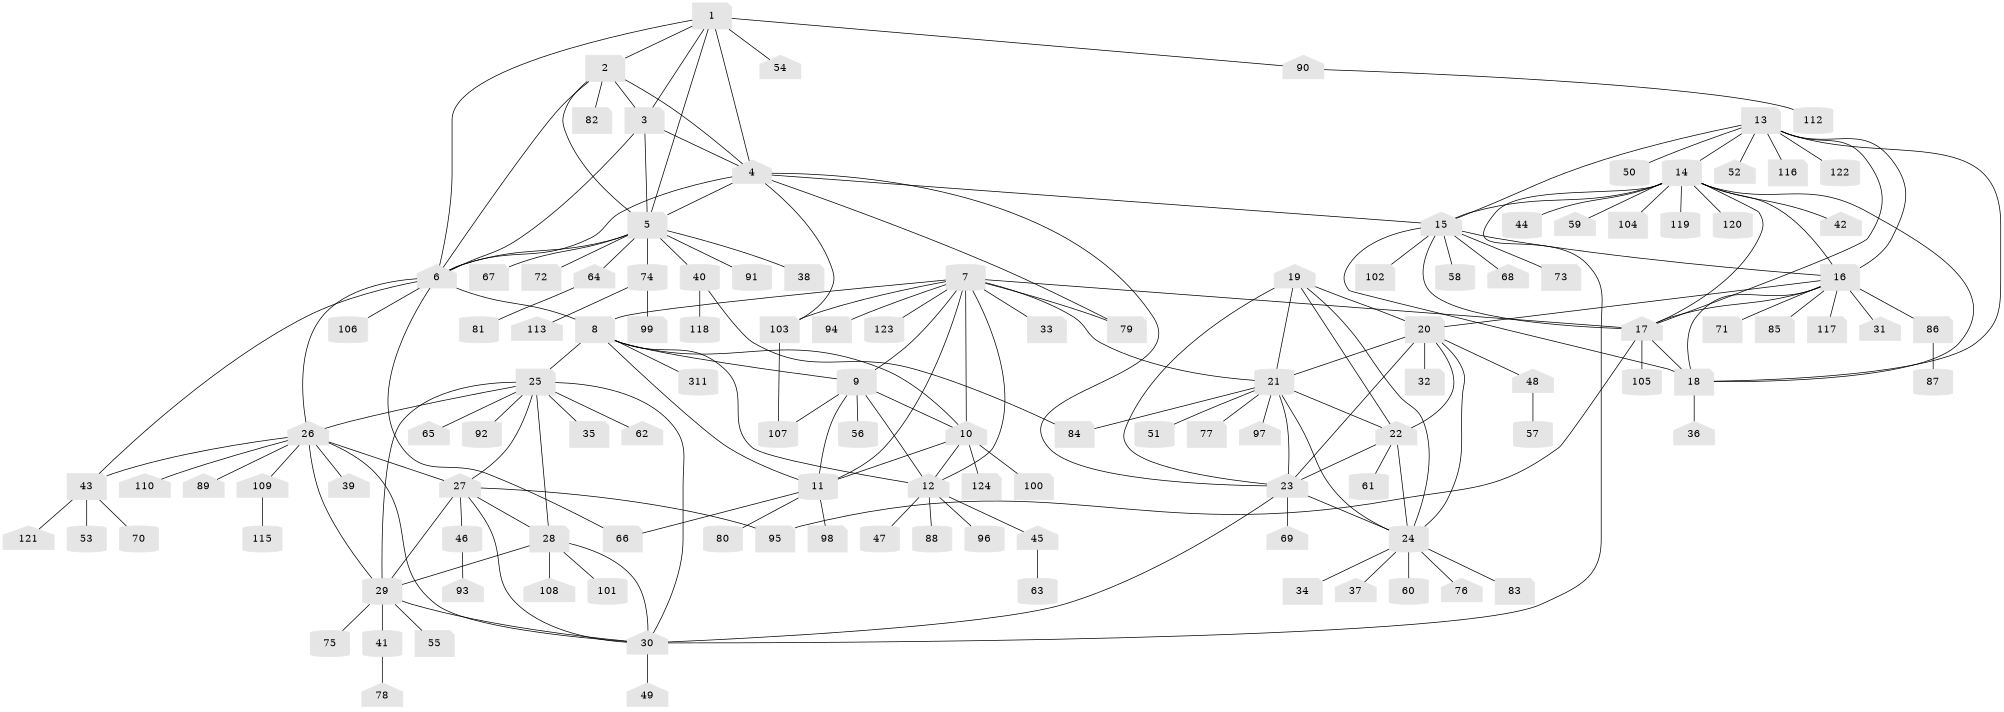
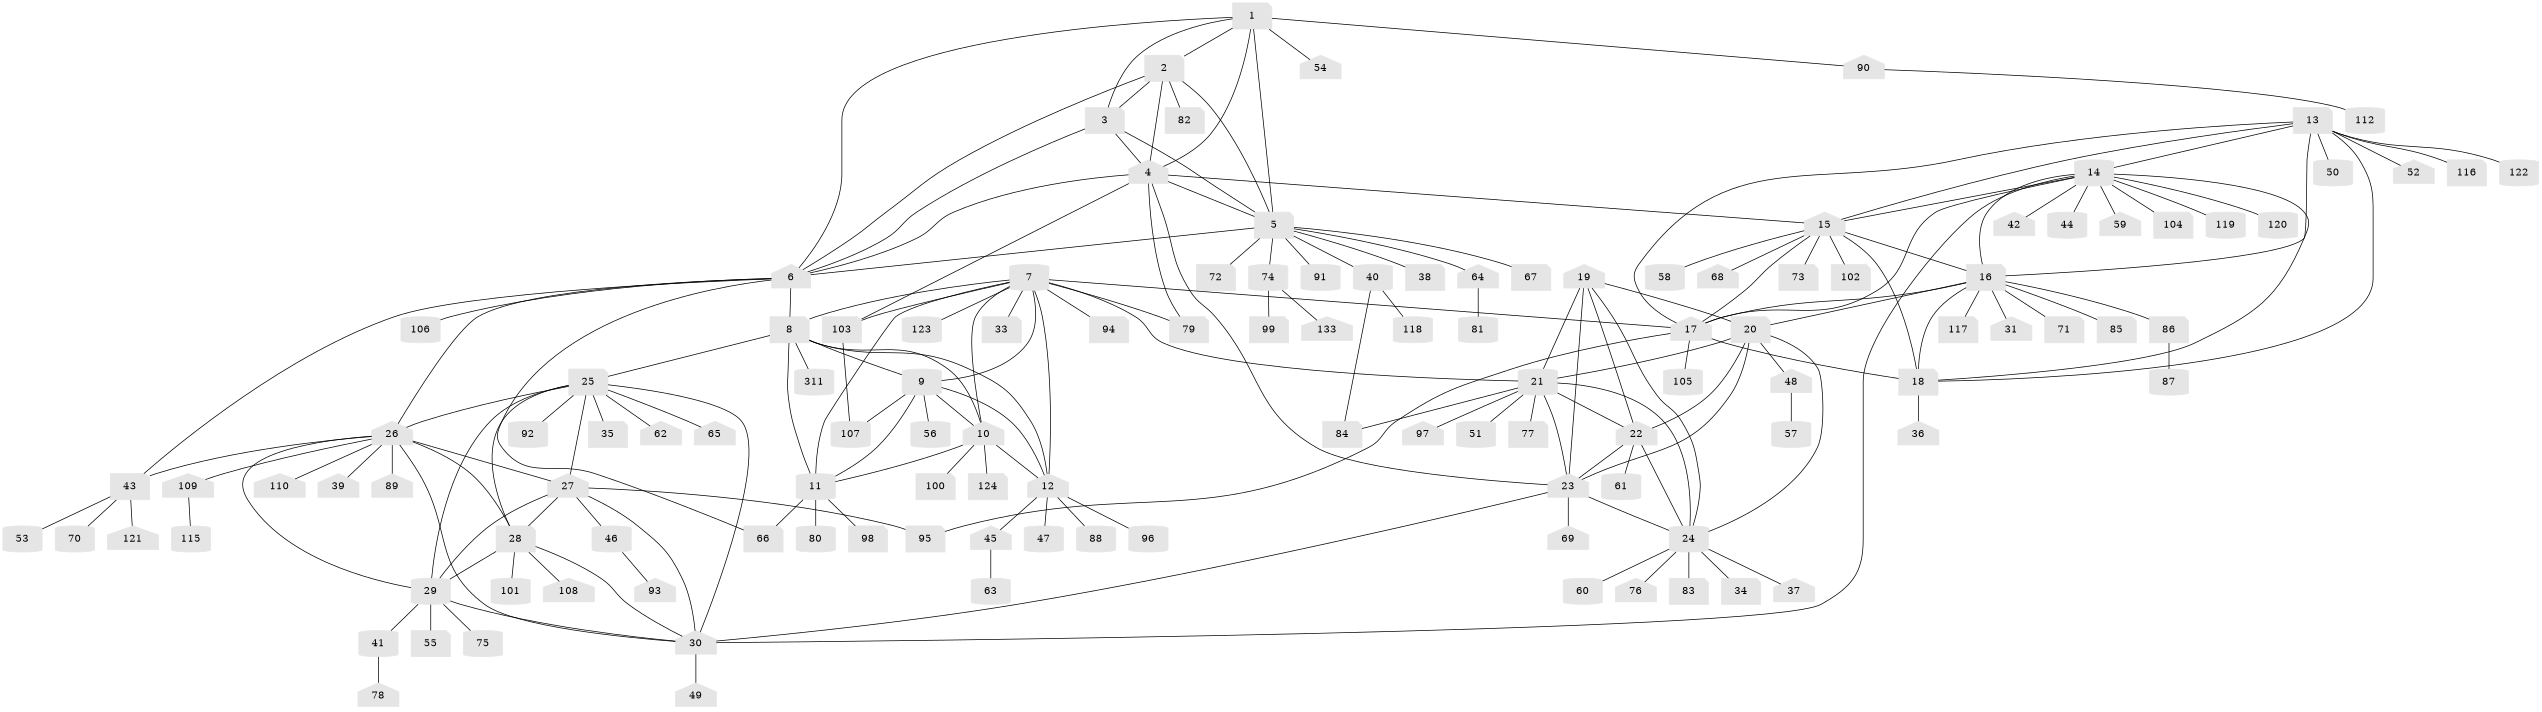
  graph {
    node [color=gray90 shape=cylinder style=filled]
    1 [shape=note]
    2 [shape=note]
    3 [shape=note]
    4 [shape=house]
    5 [shape=note]
    6 [shape=house]
    54 [shape=house]
    90 [shape=house]
    82 [shape=note]
    15 [shape=house]
    23 [shape=house]
    79 [shape=note]
    103 [shape=note]
    38 [shape=note]
    40
    64 [shape=house]
    67 [shape=note]
    72 [shape=note]
    74
    91
    8 [shape=note]
    26 [shape=house]
    43 [shape=note]
    66 [shape=note]
    106
    112
    17 [shape=house]
    16 [shape=note]
    18 [shape=note]
    58
    68 [shape=house]
    73 [shape=note]
    102 [shape=note]
    30 [shape=house]
    24
    69 [shape=house]
    107
    84 [shape=note]
    118
    81
    99 [shape=note]
-   113 [shape=house]
+   113 [shape=house label=133]
    9
    10 [shape=house]
    11
    12 [shape=house]
    25 [shape=note]
    n48 [label=311]
    27 [shape=house]
    28 [shape=note]
    29
    39 [shape=house]
    89 [shape=house]
    109 [shape=house]
    110 [shape=house]
    53
    70
    121 [shape=house]
    7
    21
    33 [shape=note]
    94 [shape=note]
    123
    56
    100 [shape=note]
    n66 [label=124 shape=note]
    80
    98 [shape=note]
    45 [shape=house]
    47
    88
    96
    95 [shape=note]
    105
    22 [shape=house]
    51
    77 [shape=note]
    97 [shape=house]
    35 [shape=note]
    62 [shape=house]
    65 [shape=house]
    92
    63
    13 [shape=note]
    14
    50
    52 [shape=house]
    116 [shape=note]
    122
    42 [shape=house]
    44
    59 [shape=house]
    104 [shape=note]
    119
    120
    20 [shape=note]
    31 [shape=house]
    71 [shape=note]
    85 [shape=note]
    86 [shape=note]
    117 [shape=note]
    36 [shape=house]
    49 [shape=house]
-   32 [shape=note]
    48 [shape=house]
    87
    19 [shape=house]
    61
    34 [shape=note]
    37 [shape=house]
    60
    76 [shape=house]
    83 [shape=note]
    57
    46
    101
    108 [shape=house]
    41
    55 [shape=note]
    75
    115
    93 [shape=house]
    78 [shape=house]
    1 -- 2
    1 -- 3
    1 -- 4
    1 -- 5
    1 -- 6
    1 -- 54
    1 -- 90
    2 -- 3
    2 -- 4
    2 -- 5
    2 -- 6
    2 -- 82
    3 -- 4
    3 -- 5
    3 -- 6
    4 -- 5
    4 -- 6
    4 -- 15
    4 -- 23
    4 -- 79
    4 -- 103
    5 -- 6
    5 -- 38
    5 -- 40
    5 -- 64
    5 -- 67
    5 -- 72
    5 -- 74
    5 -- 91
    6 -- 8
    6 -- 26
    6 -- 43
    6 -- 66
    6 -- 106
    90 -- 112
    15 -- 17
    15 -- 16
    15 -- 18
    15 -- 58
    15 -- 68
    15 -- 73
    15 -- 102
    23 -- 30
    23 -- 24
    23 -- 69
    103 -- 107
    40 -- 84
    40 -- 118
    64 -- 81
    74 -- 99
    74 -- 113
    8 -- 9
    8 -- 10
    8 -- 11
    8 -- 12
    8 -- 25
    8 -- n48
    26 -- 43
    26 -- 30
    26 -- 27
+   26 -- 28
    26 -- 29
    26 -- 39
    26 -- 89
    26 -- 109
    26 -- 110
    43 -- 53
    43 -- 70
    43 -- 121
    17 -- 18
    17 -- 95
    17 -- 105
    16 -- 17
    16 -- 18
    16 -- 20
    16 -- 31
    16 -- 71
    16 -- 85
    16 -- 86
    16 -- 117
    18 -- 36
    30 -- 49
    24 -- 34
    24 -- 37
    24 -- 60
    24 -- 76
    24 -- 83
    9 -- 107
    9 -- 10
    9 -- 11
    9 -- 12
    9 -- 56
    10 -- 11
    10 -- 12
    10 -- 100
    10 -- n66
    11 -- 66
    11 -- 80
    11 -- 98
    12 -- 45
    12 -- 47
    12 -- 88
    12 -- 96
    25 -- 26
    25 -- 30
    25 -- 27
    25 -- 28
    25 -- 29
    25 -- 35
    25 -- 62
    25 -- 65
    25 -- 92
    27 -- 30
    27 -- 28
    27 -- 29
    27 -- 95
    27 -- 46
    28 -- 30
    28 -- 29
    28 -- 101
    28 -- 108
    29 -- 30
    29 -- 41
    29 -- 55
    29 -- 75
    109 -- 115
    7 -- 79
    7 -- 103
    7 -- 8
    7 -- 17
    7 -- 9
    7 -- 10
    7 -- 11
    7 -- 12
    7 -- 21
    7 -- 33
    7 -- 94
    7 -- 123
    21 -- 23
    21 -- 24
    21 -- 84
    21 -- 22
    21 -- 51
    21 -- 77
    21 -- 97
    45 -- 63
    22 -- 23
    22 -- 24
    22 -- 61
    13 -- 15
    13 -- 17
    13 -- 16
    13 -- 18
    13 -- 14
    13 -- 50
    13 -- 52
    13 -- 116
    13 -- 122
    14 -- 15
    14 -- 17
    14 -- 16
    14 -- 18
    14 -- 30
    14 -- 42
    14 -- 44
    14 -- 59
    14 -- 104
    14 -- 119
    14 -- 120
    20 -- 23
    20 -- 24
    20 -- 21
    20 -- 22
-   20 -- 32
    20 -- 48
    86 -- 87
    48 -- 57
    19 -- 23
    19 -- 24
    19 -- 21
    19 -- 22
    19 -- 20
    46 -- 93
    41 -- 78
  }
